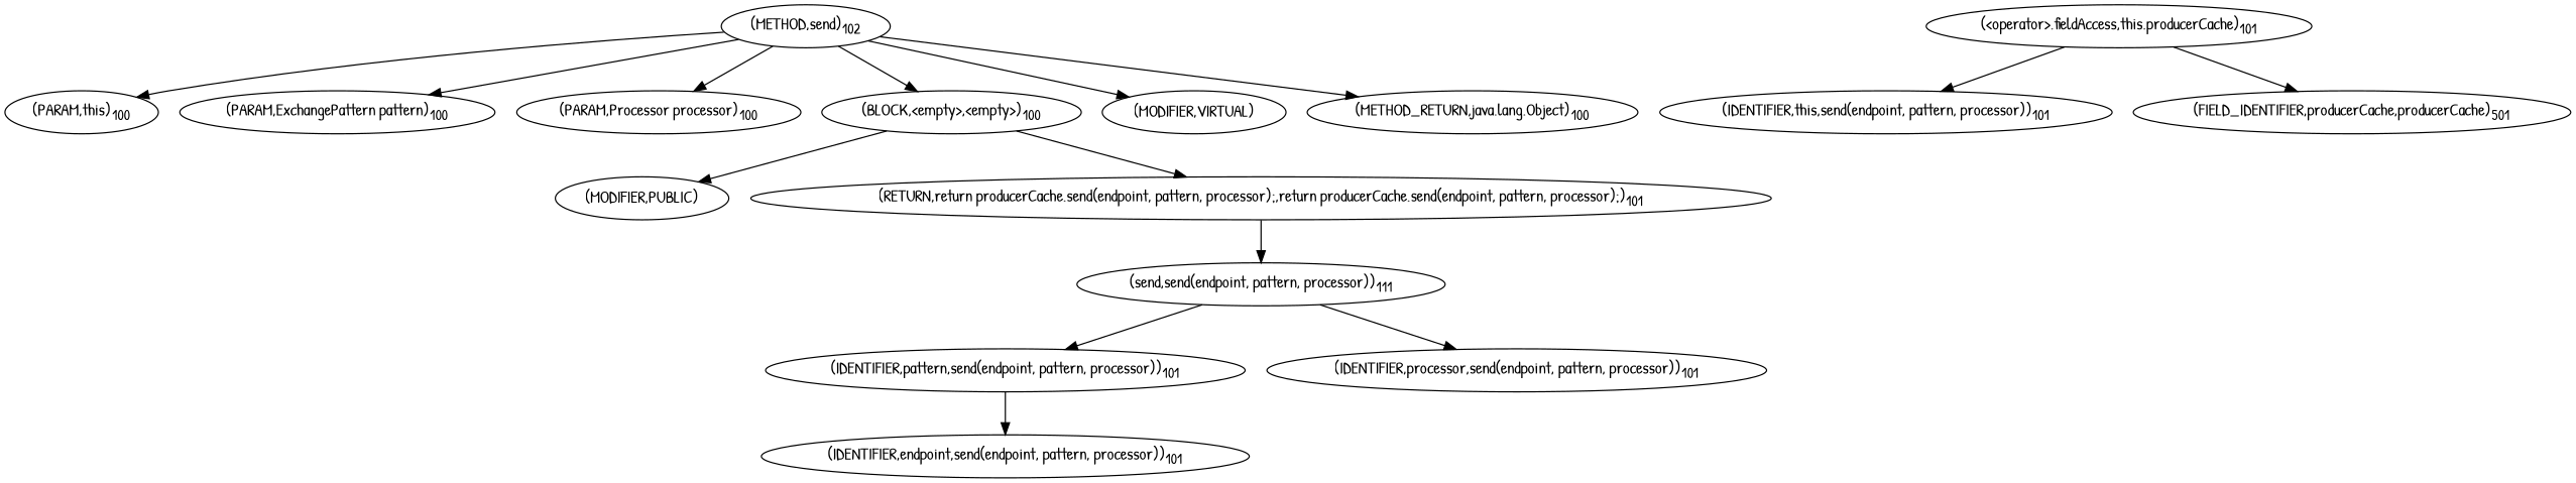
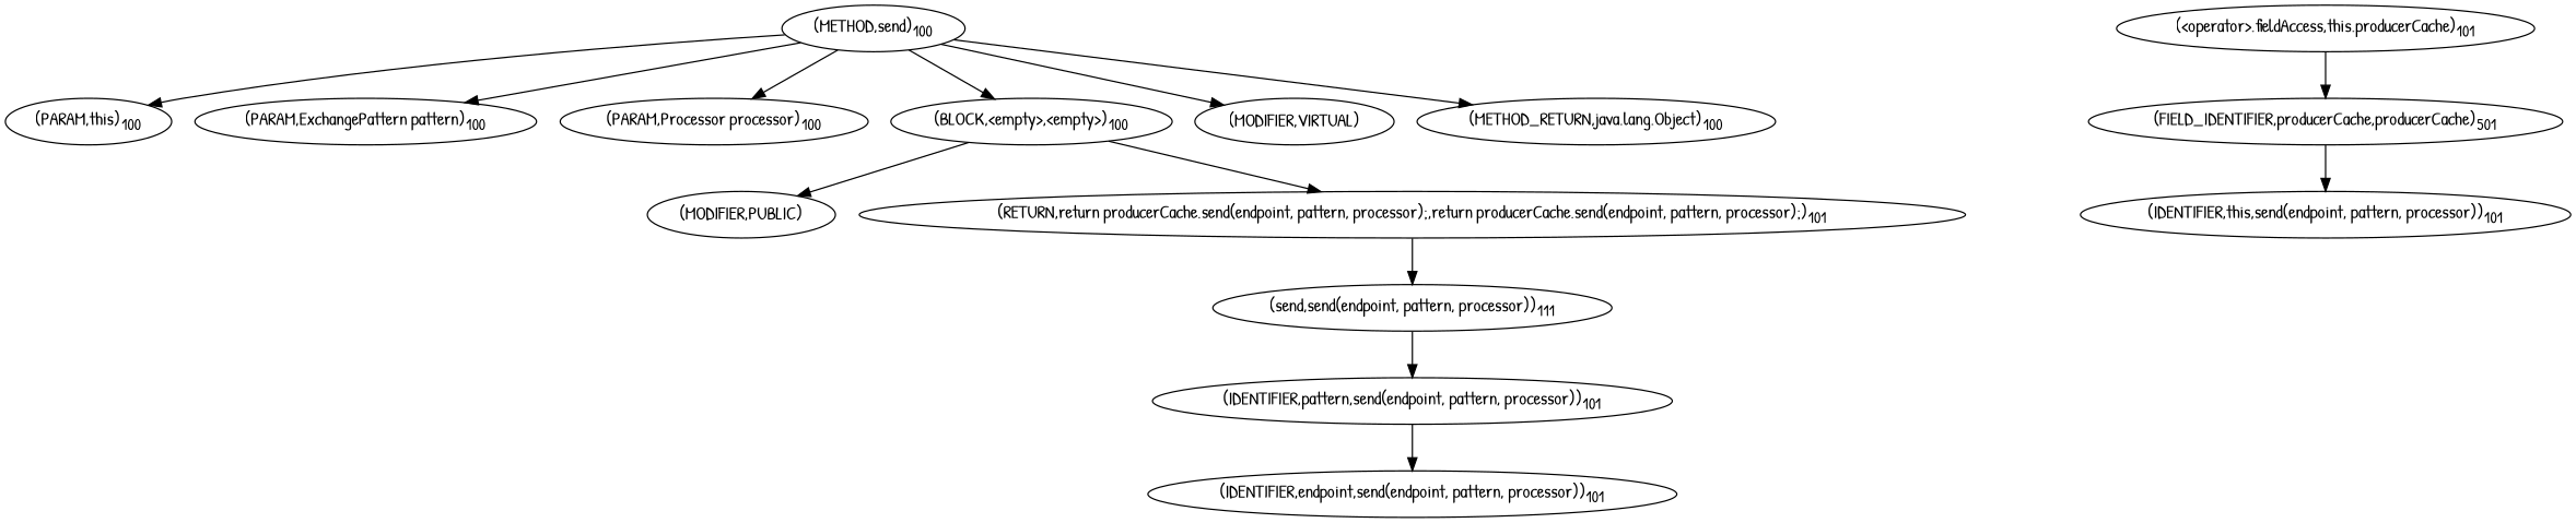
  digraph {
    fontname="Patrick Hand"
    node [fontname="Patrick Hand"]
    edge [fontname="Patrick Hand"]
-   n1 [label=<(METHOD,send)<SUB>102</SUB>>]
+   n1 [label=<(METHOD,send)<SUB>100</SUB>>]
    n2 [label=<(PARAM,this)<SUB>100</SUB>>]
    n3 [label=<(PARAM,ExchangePattern pattern)<SUB>100</SUB>>]
    n4 [label=<(PARAM,Processor processor)<SUB>100</SUB>>]
    n5 [label=<(BLOCK,&lt;empty&gt;,&lt;empty&gt;)<SUB>100</SUB>>]
    n6 [label=<(MODIFIER,VIRTUAL)>]
    n7 [label=<(METHOD_RETURN,java.lang.Object)<SUB>100</SUB>>]
    n8 [label=<(MODIFIER,PUBLIC)>]
    n9 [label=<(RETURN,return producerCache.send(endpoint, pattern, processor);,return producerCache.send(endpoint, pattern, processor);)<SUB>101</SUB>>]
    n10 [label=<(send,send(endpoint, pattern, processor))<SUB>111</SUB>>]
    n11 [label=<(IDENTIFIER,pattern,send(endpoint, pattern, processor))<SUB>101</SUB>>]
-   n12 [label=<(IDENTIFIER,processor,send(endpoint, pattern, processor))<SUB>101</SUB>>]
    n13 [label=<(&lt;operator&gt;.fieldAccess,this.producerCache)<SUB>101</SUB>>]
    n14 [label=<(IDENTIFIER,this,send(endpoint, pattern, processor))<SUB>101</SUB>>]
    n15 [label=<(FIELD_IDENTIFIER,producerCache,producerCache)<SUB>501</SUB>>]
    n16 [label=<(IDENTIFIER,endpoint,send(endpoint, pattern, processor))<SUB>101</SUB>>]
    n1 -> n2
    n1 -> n3
    n1 -> n4
    n1 -> n5
    n1 -> n6
    n1 -> n7
    n5 -> n8
    n5 -> n9
    n9 -> n10
    n10 -> n11
-   n10 -> n12
    n11 -> n16
-   n13 -> n14
+   n15 -> n14
    n13 -> n15
  }
